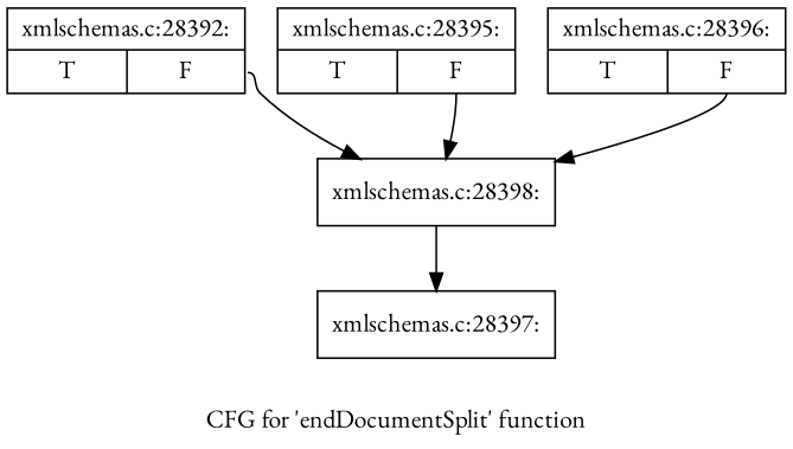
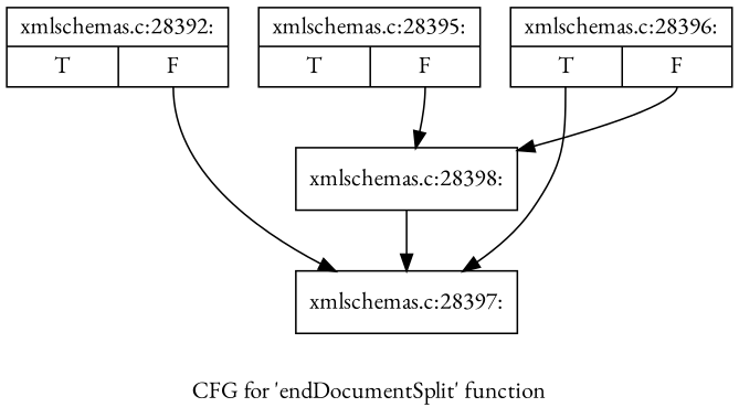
  digraph {
    fontname="EB Garamond"
    label="CFG for 'endDocumentSplit' function"
    node [fontname="EB Garamond" shape=record]
    edge [fontname="EB Garamond" tailport=s1]
    n1 [label="{xmlschemas.c:28392:|{<s0>T|<s1>F}}"]
    n2 [label="{xmlschemas.c:28398:}"]
    n3 [label="{xmlschemas.c:28395:|{<s0>T|<s1>F}}"]
    n4 [label="{xmlschemas.c:28397:}"]
    n5 [label="{xmlschemas.c:28396:|{<s0>T|<s1>F}}"]
-   n1 -> n2
+   n1 -> n4
    n2 -> n4 [tailport=s0]
    n3 -> n2
    n5 -> n2
+   n5 -> n4 [tailport=s0]
  }
